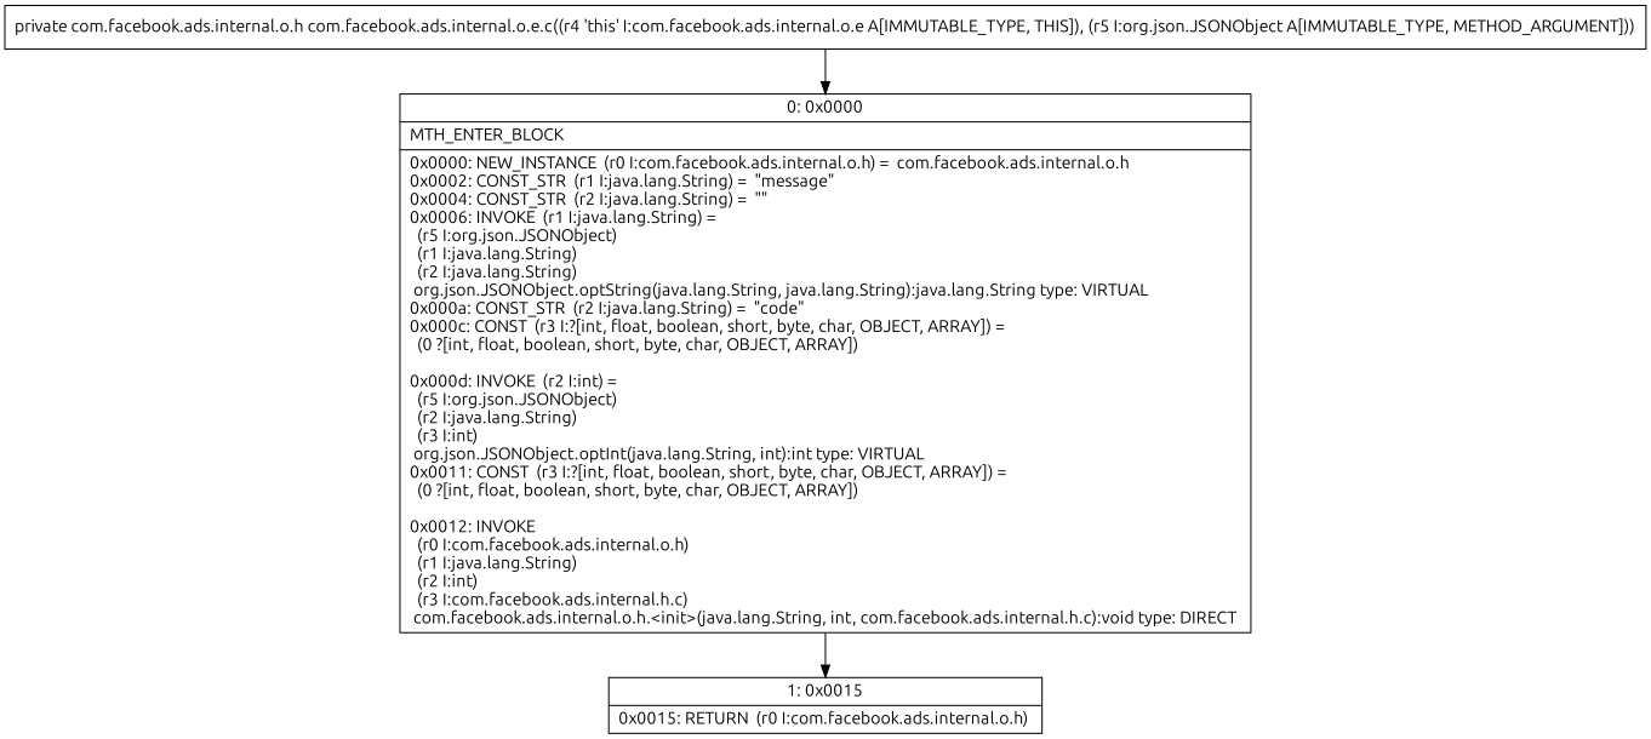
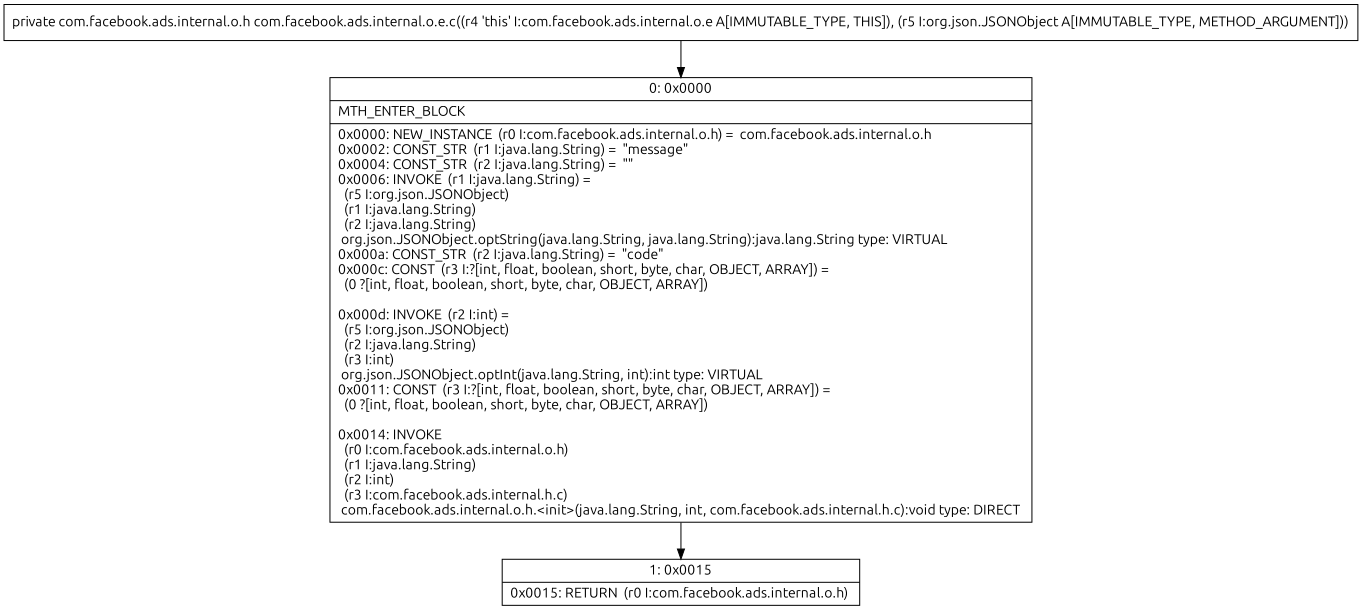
  digraph {
    fontname=Ubuntu
    node [shape=record fontname=Ubuntu]
    edge [fontname=Ubuntu]
-   n1 [label="{0\:\ 0x0000|MTH_ENTER_BLOCK\l|0x0000: NEW_INSTANCE  (r0 I:com.facebook.ads.internal.o.h) =  com.facebook.ads.internal.o.h \l0x0002: CONST_STR  (r1 I:java.lang.String) =  \"message\" \l0x0004: CONST_STR  (r2 I:java.lang.String) =  \"\" \l0x0006: INVOKE  (r1 I:java.lang.String) = \l  (r5 I:org.json.JSONObject)\l  (r1 I:java.lang.String)\l  (r2 I:java.lang.String)\l org.json.JSONObject.optString(java.lang.String, java.lang.String):java.lang.String type: VIRTUAL \l0x000a: CONST_STR  (r2 I:java.lang.String) =  \"code\" \l0x000c: CONST  (r3 I:?[int, float, boolean, short, byte, char, OBJECT, ARRAY]) = \l  (0 ?[int, float, boolean, short, byte, char, OBJECT, ARRAY])\l \l0x000d: INVOKE  (r2 I:int) = \l  (r5 I:org.json.JSONObject)\l  (r2 I:java.lang.String)\l  (r3 I:int)\l org.json.JSONObject.optInt(java.lang.String, int):int type: VIRTUAL \l0x0011: CONST  (r3 I:?[int, float, boolean, short, byte, char, OBJECT, ARRAY]) = \l  (0 ?[int, float, boolean, short, byte, char, OBJECT, ARRAY])\l \l0x0012: INVOKE  \l  (r0 I:com.facebook.ads.internal.o.h)\l  (r1 I:java.lang.String)\l  (r2 I:int)\l  (r3 I:com.facebook.ads.internal.h.c)\l com.facebook.ads.internal.o.h.\<init\>(java.lang.String, int, com.facebook.ads.internal.h.c):void type: DIRECT \l}"]
+   n1 [label="{0\:\ 0x0000|MTH_ENTER_BLOCK\l|0x0000: NEW_INSTANCE  (r0 I:com.facebook.ads.internal.o.h) =  com.facebook.ads.internal.o.h \l0x0002: CONST_STR  (r1 I:java.lang.String) =  \"message\" \l0x0004: CONST_STR  (r2 I:java.lang.String) =  \"\" \l0x0006: INVOKE  (r1 I:java.lang.String) = \l  (r5 I:org.json.JSONObject)\l  (r1 I:java.lang.String)\l  (r2 I:java.lang.String)\l org.json.JSONObject.optString(java.lang.String, java.lang.String):java.lang.String type: VIRTUAL \l0x000a: CONST_STR  (r2 I:java.lang.String) =  \"code\" \l0x000c: CONST  (r3 I:?[int, float, boolean, short, byte, char, OBJECT, ARRAY]) = \l  (0 ?[int, float, boolean, short, byte, char, OBJECT, ARRAY])\l \l0x000d: INVOKE  (r2 I:int) = \l  (r5 I:org.json.JSONObject)\l  (r2 I:java.lang.String)\l  (r3 I:int)\l org.json.JSONObject.optInt(java.lang.String, int):int type: VIRTUAL \l0x0011: CONST  (r3 I:?[int, float, boolean, short, byte, char, OBJECT, ARRAY]) = \l  (0 ?[int, float, boolean, short, byte, char, OBJECT, ARRAY])\l \l0x0014: INVOKE  \l  (r0 I:com.facebook.ads.internal.o.h)\l  (r1 I:java.lang.String)\l  (r2 I:int)\l  (r3 I:com.facebook.ads.internal.h.c)\l com.facebook.ads.internal.o.h.\<init\>(java.lang.String, int, com.facebook.ads.internal.h.c):void type: DIRECT \l}"]
    n2 [label="{1\:\ 0x0015|0x0015: RETURN  (r0 I:com.facebook.ads.internal.o.h) \l}"]
    n3 [label="{private com.facebook.ads.internal.o.h com.facebook.ads.internal.o.e.c((r4 'this' I:com.facebook.ads.internal.o.e A[IMMUTABLE_TYPE, THIS]), (r5 I:org.json.JSONObject A[IMMUTABLE_TYPE, METHOD_ARGUMENT])) }"]
    n1 -> n2
    n3 -> n1
  }
